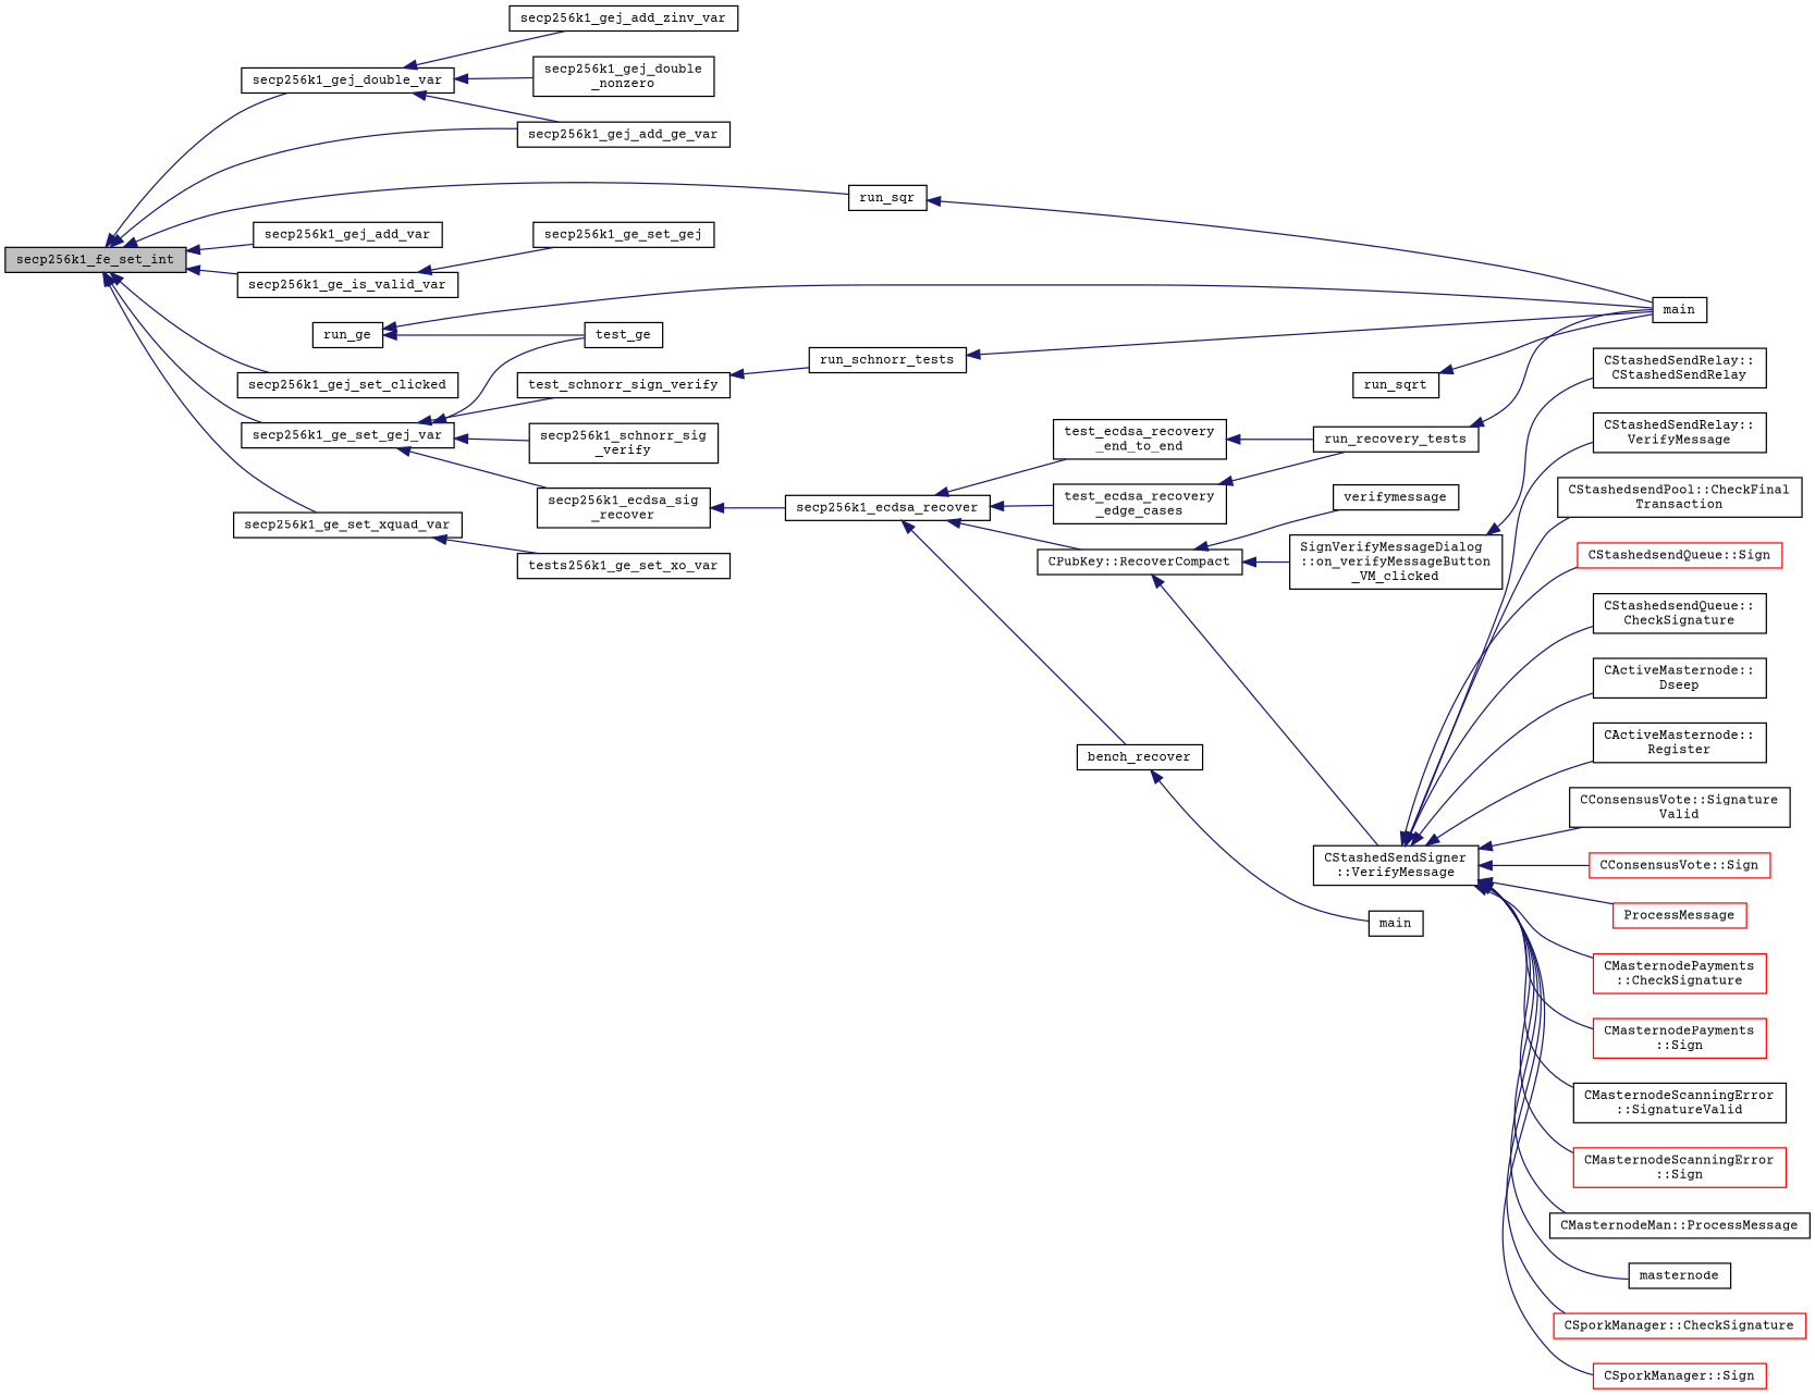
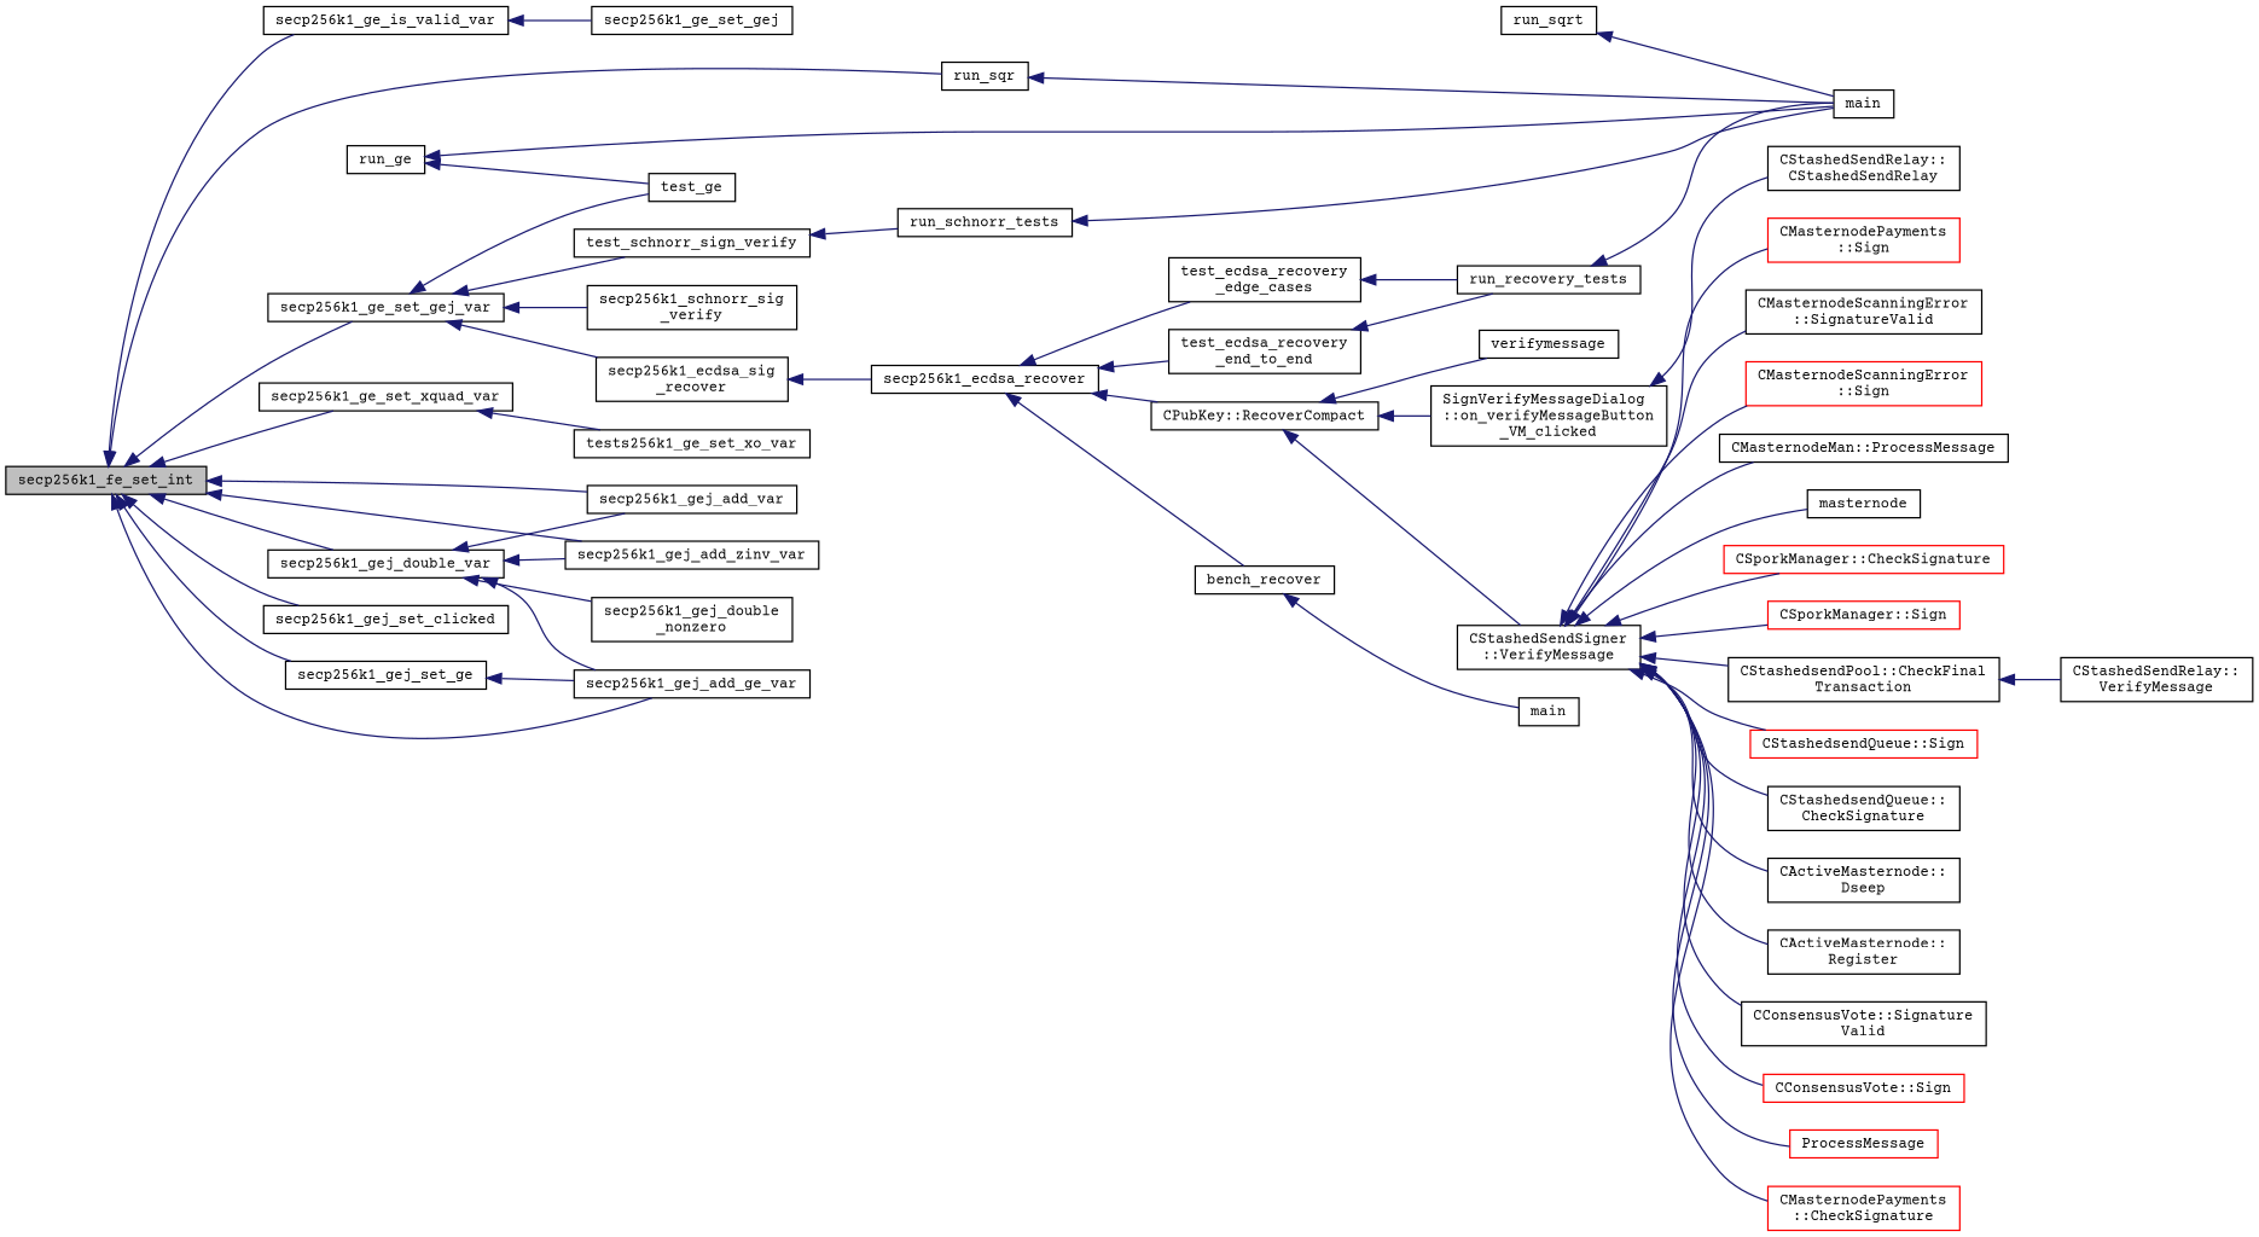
  digraph {
    fontname="Courier Prime"
    rankdir=LR
    node [color=black fillcolor=white fontname="Courier Prime" fontsize=10 shape=record style=filled]
    edge [color=midnightblue dir=back fontname="Courier Prime" fontsize=10 labelfontname=Helvetica labelfontsize=10 style=solid]
    n1 [fillcolor=grey75 fontcolor=black height=0.2 label=secp256k1_fe_set_int width=0.4]
    n2 [height=0.2 label=secp256k1_ge_set_gej_var width=0.4]
    n3 [height=0.2 label=secp256k1_gej_set_clicked width=0.4]
    n4 [height=0.2 label=secp256k1_ge_set_xquad_var width=0.4]
+   n5 [height=0.2 label=secp256k1_gej_set_ge width=0.4]
    n6 [height=0.2 label=secp256k1_gej_add_ge_var width=0.4]
    n7 [height=0.2 label=secp256k1_ge_is_valid_var width=0.4]
    n8 [height=0.2 label=secp256k1_gej_double_var width=0.4]
    n9 [height=0.2 label=secp256k1_gej_add_var width=0.4]
    n10 [height=0.2 label=secp256k1_gej_add_zinv_var width=0.4]
    n11 [height=0.2 label=run_sqr width=0.4]
    n12 [height=0.2 label=secp256k1_ge_set_gej width=0.4]
    n13 [height=0.2 label="secp256k1_ecdsa_sig\l_recover" width=0.4]
    n14 [height=0.2 label=test_schnorr_sign_verify width=0.4]
    n15 [height=0.2 label="secp256k1_schnorr_sig\l_verify" width=0.4]
    n16 [height=0.2 label=test_ge width=0.4]
    n17 [height=0.2 label=tests256k1_ge_set_xo_var width=0.4]
    n18 [height=0.2 label="secp256k1_gej_double\l_nonzero" width=0.4]
    n19 [height=0.2 label=main width=0.4]
    n20 [height=0.2 label=run_sqrt width=0.4]
    n21 [height=0.2 label=secp256k1_ecdsa_recover width=0.4]
    n22 [height=0.2 label=run_schnorr_tests width=0.4]
    n23 [height=0.2 label="CPubKey::RecoverCompact" width=0.4]
    n24 [height=0.2 label=bench_recover width=0.4]
    n25 [height=0.2 label="test_ecdsa_recovery\l_end_to_end" width=0.4]
    n26 [height=0.2 label="test_ecdsa_recovery\l_edge_cases" width=0.4]
    n27 [height=0.2 label="SignVerifyMessageDialog\l::on_verifyMessageButton\l_VM_clicked" width=0.4]
    n28 [height=0.2 label=verifymessage width=0.4]
    n29 [height=0.2 label="CStashedSendSigner\l::VerifyMessage" width=0.4]
    n30 [height=0.2 label=main width=0.4]
    n31 [height=0.2 label=run_recovery_tests width=0.4]
    n32 [height=0.2 label="CStashedSendRelay::\lCStashedSendRelay" width=0.4]
    n33 [height=0.2 label="CActiveMasternode::\lDseep" width=0.4]
    n34 [height=0.2 label="CActiveMasternode::\lRegister" width=0.4]
    n35 [height=0.2 label="CConsensusVote::Signature\lValid" width=0.4]
    n36 [color=red height=0.2 label="CConsensusVote::Sign" width=0.4]
    n37 [color=red height=0.2 label=ProcessMessage width=0.4]
    n38 [color=red height=0.2 label="CMasternodePayments\l::CheckSignature" width=0.4]
    n39 [color=red height=0.2 label="CMasternodePayments\l::Sign" width=0.4]
    n40 [height=0.2 label="CMasternodeScanningError\l::SignatureValid" width=0.4]
    n41 [color=red height=0.2 label="CMasternodeScanningError\l::Sign" width=0.4]
    n42 [height=0.2 label="CMasternodeMan::ProcessMessage" width=0.4]
    n43 [height=0.2 label=masternode width=0.4]
    n44 [color=red height=0.2 label="CSporkManager::CheckSignature" width=0.4]
    n45 [color=red height=0.2 label="CSporkManager::Sign" width=0.4]
    n46 [height=0.2 label="CStashedSendRelay::\lVerifyMessage" width=0.4]
    n47 [height=0.2 label="CStashedsendPool::CheckFinal\lTransaction" width=0.4]
    n48 [color=red height=0.2 label="CStashedsendQueue::Sign" width=0.4]
    n49 [height=0.2 label="CStashedsendQueue::\lCheckSignature" width=0.4]
    n50 [height=0.2 label=run_ge width=0.4]
    n1 -> n2
    n1 -> n3
    n1 -> n4
+   n1 -> n5
    n1 -> n6
    n1 -> n7
    n1 -> n8
    n1 -> n9
+   n1 -> n10
    n1 -> n11
    n2 -> n13
    n2 -> n14
    n2 -> n15
    n2 -> n16
    n4 -> n17
+   n5 -> n6
    n7 -> n12
    n8 -> n6
+   n8 -> n9
    n8 -> n10
    n8 -> n18
    n11 -> n19
    n13 -> n21
    n14 -> n22
    n20 -> n19
    n21 -> n23
    n21 -> n24
    n21 -> n25
    n21 -> n26
    n22 -> n19
    n23 -> n27
    n23 -> n28
    n23 -> n29
    n24 -> n30
    n25 -> n31
    n26 -> n31
    n27 -> n32
    n29 -> n33
    n29 -> n34
    n29 -> n35
    n29 -> n36
    n29 -> n37
    n29 -> n38
    n29 -> n39
    n29 -> n40
    n29 -> n41
    n29 -> n42
    n29 -> n43
    n29 -> n44
    n29 -> n45
-   n29 -> n46
+   n47 -> n46
    n29 -> n47
    n29 -> n48
    n29 -> n49
    n31 -> n19
    n50 -> n16
    n50 -> n19
  }
